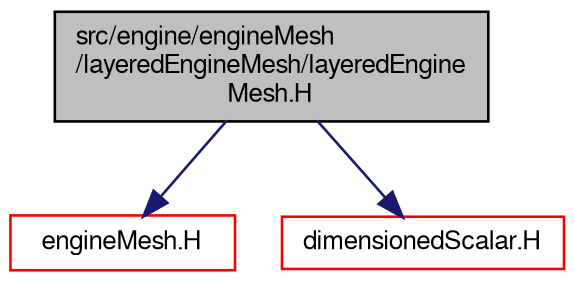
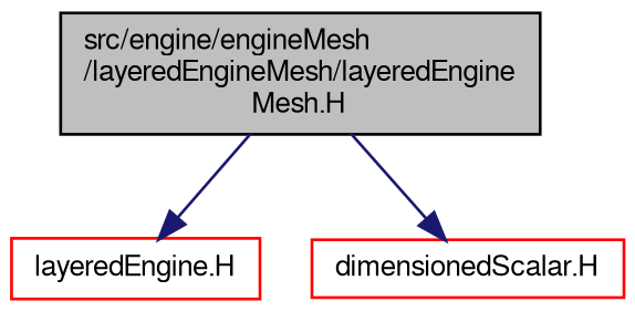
  digraph {
    node [color=red fontname=FreeSans fontsize=10 shape=record]
    edge [color=midnightblue fontname=FreeSans fontsize=10 labelfontname=FreeSans labelfontsize=10 style=solid]
    n1 [color=black fillcolor=grey75 fontcolor=black height=0.2 label="src/engine/engineMesh\l/layeredEngineMesh/layeredEngine\lMesh.H" style=filled width=0.4]
-   n2 [height=0.2 label="engineMesh.H" width=0.4]
+   n2 [height=0.2 label="layeredEngine.H" width=0.4]
    n3 [height=0.2 label="dimensionedScalar.H" width=0.4]
    n1 -> n2
    n1 -> n3
  }
